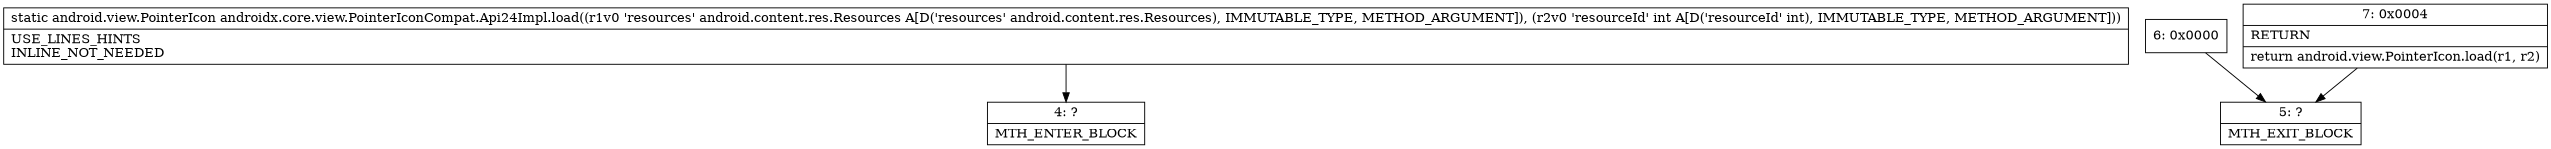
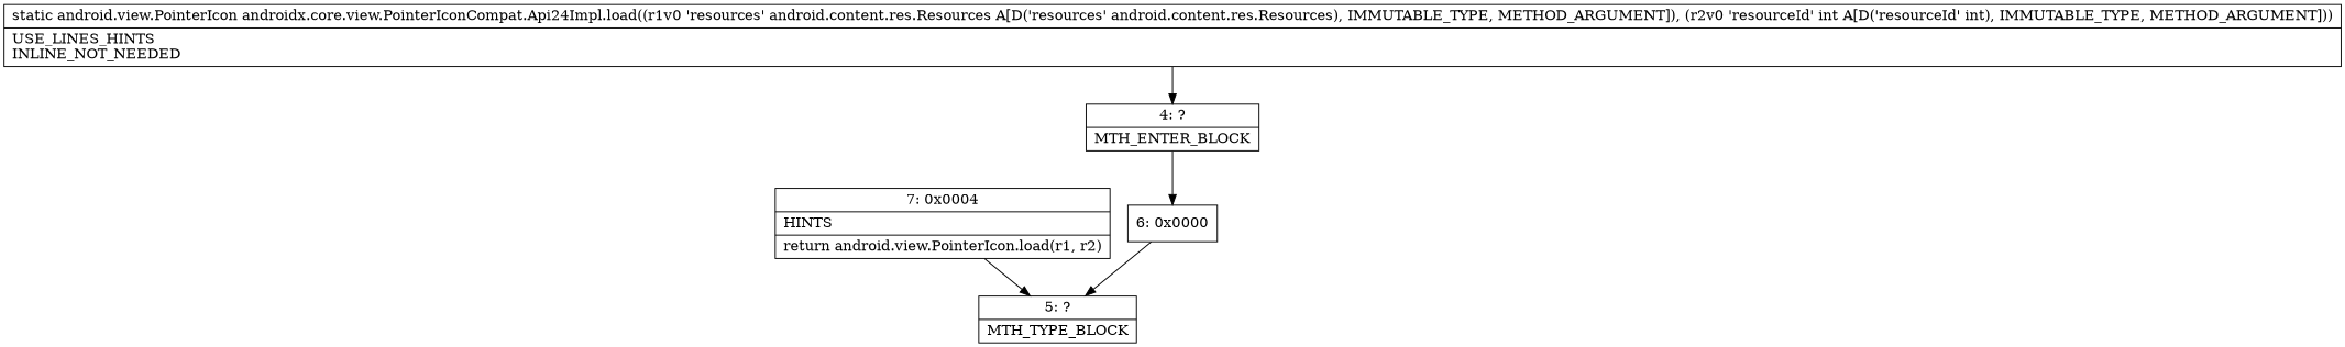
  digraph {
    node [shape=record]
    n1 [label="{4\:\ ?|MTH_ENTER_BLOCK\l}"]
    n2 [label="{6\:\ 0x0000}"]
-   n3 [label="{5\:\ ?|MTH_EXIT_BLOCK\l}"]
-   n4 [label="{7\:\ 0x0004|RETURN\l|return android.view.PointerIcon.load(r1, r2)\l}"]
+   n3 [label="{5\:\ ?|MTH_TYPE_BLOCK\l}"]
+   n4 [label="{7\:\ 0x0004|HINTS\l|return android.view.PointerIcon.load(r1, r2)\l}"]
    n5 [label="{static android.view.PointerIcon androidx.core.view.PointerIconCompat.Api24Impl.load((r1v0 'resources' android.content.res.Resources A[D('resources' android.content.res.Resources), IMMUTABLE_TYPE, METHOD_ARGUMENT]), (r2v0 'resourceId' int A[D('resourceId' int), IMMUTABLE_TYPE, METHOD_ARGUMENT]))  | USE_LINES_HINTS\lINLINE_NOT_NEEDED\l}"]
+   n1 -> n2
    n2 -> n3
    n4 -> n3
    n5 -> n1
  }
